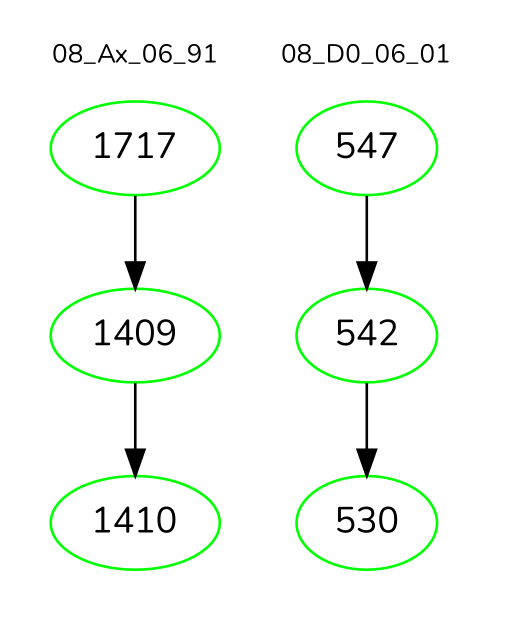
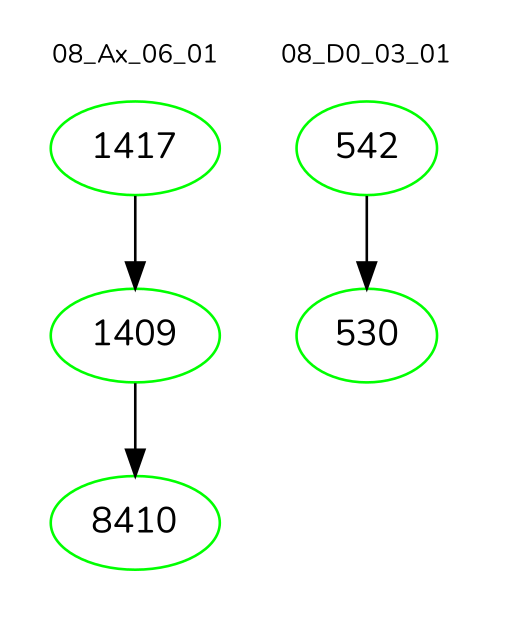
  digraph {
    fontname=Nunito
    node [color=green fontname=Nunito]
    edge [color=black fontname=Nunito]
-   n1 [label=1717]
+   n1 [label=1417]
    n2 [label=1409]
-   n3 [label=1410]
-   n4 [label=547]
+   n3 [label=8410]
    n5 [label=542]
    n6 [label=530]
    subgraph cluster_1 {
      color=white
      fontsize=10
-     label="08_Ax_06_91"
+     label="08_Ax_06_01"
      n1
      n2
      n3
    }
    subgraph cluster_2 {
      color=white
      fontsize=10
-     label="08_D0_06_01"
-     n4
+     label="08_D0_03_01"
      n5
      n6
    }
    n1 -> n2
    n2 -> n3
-   n4 -> n5
    n5 -> n6
  }
